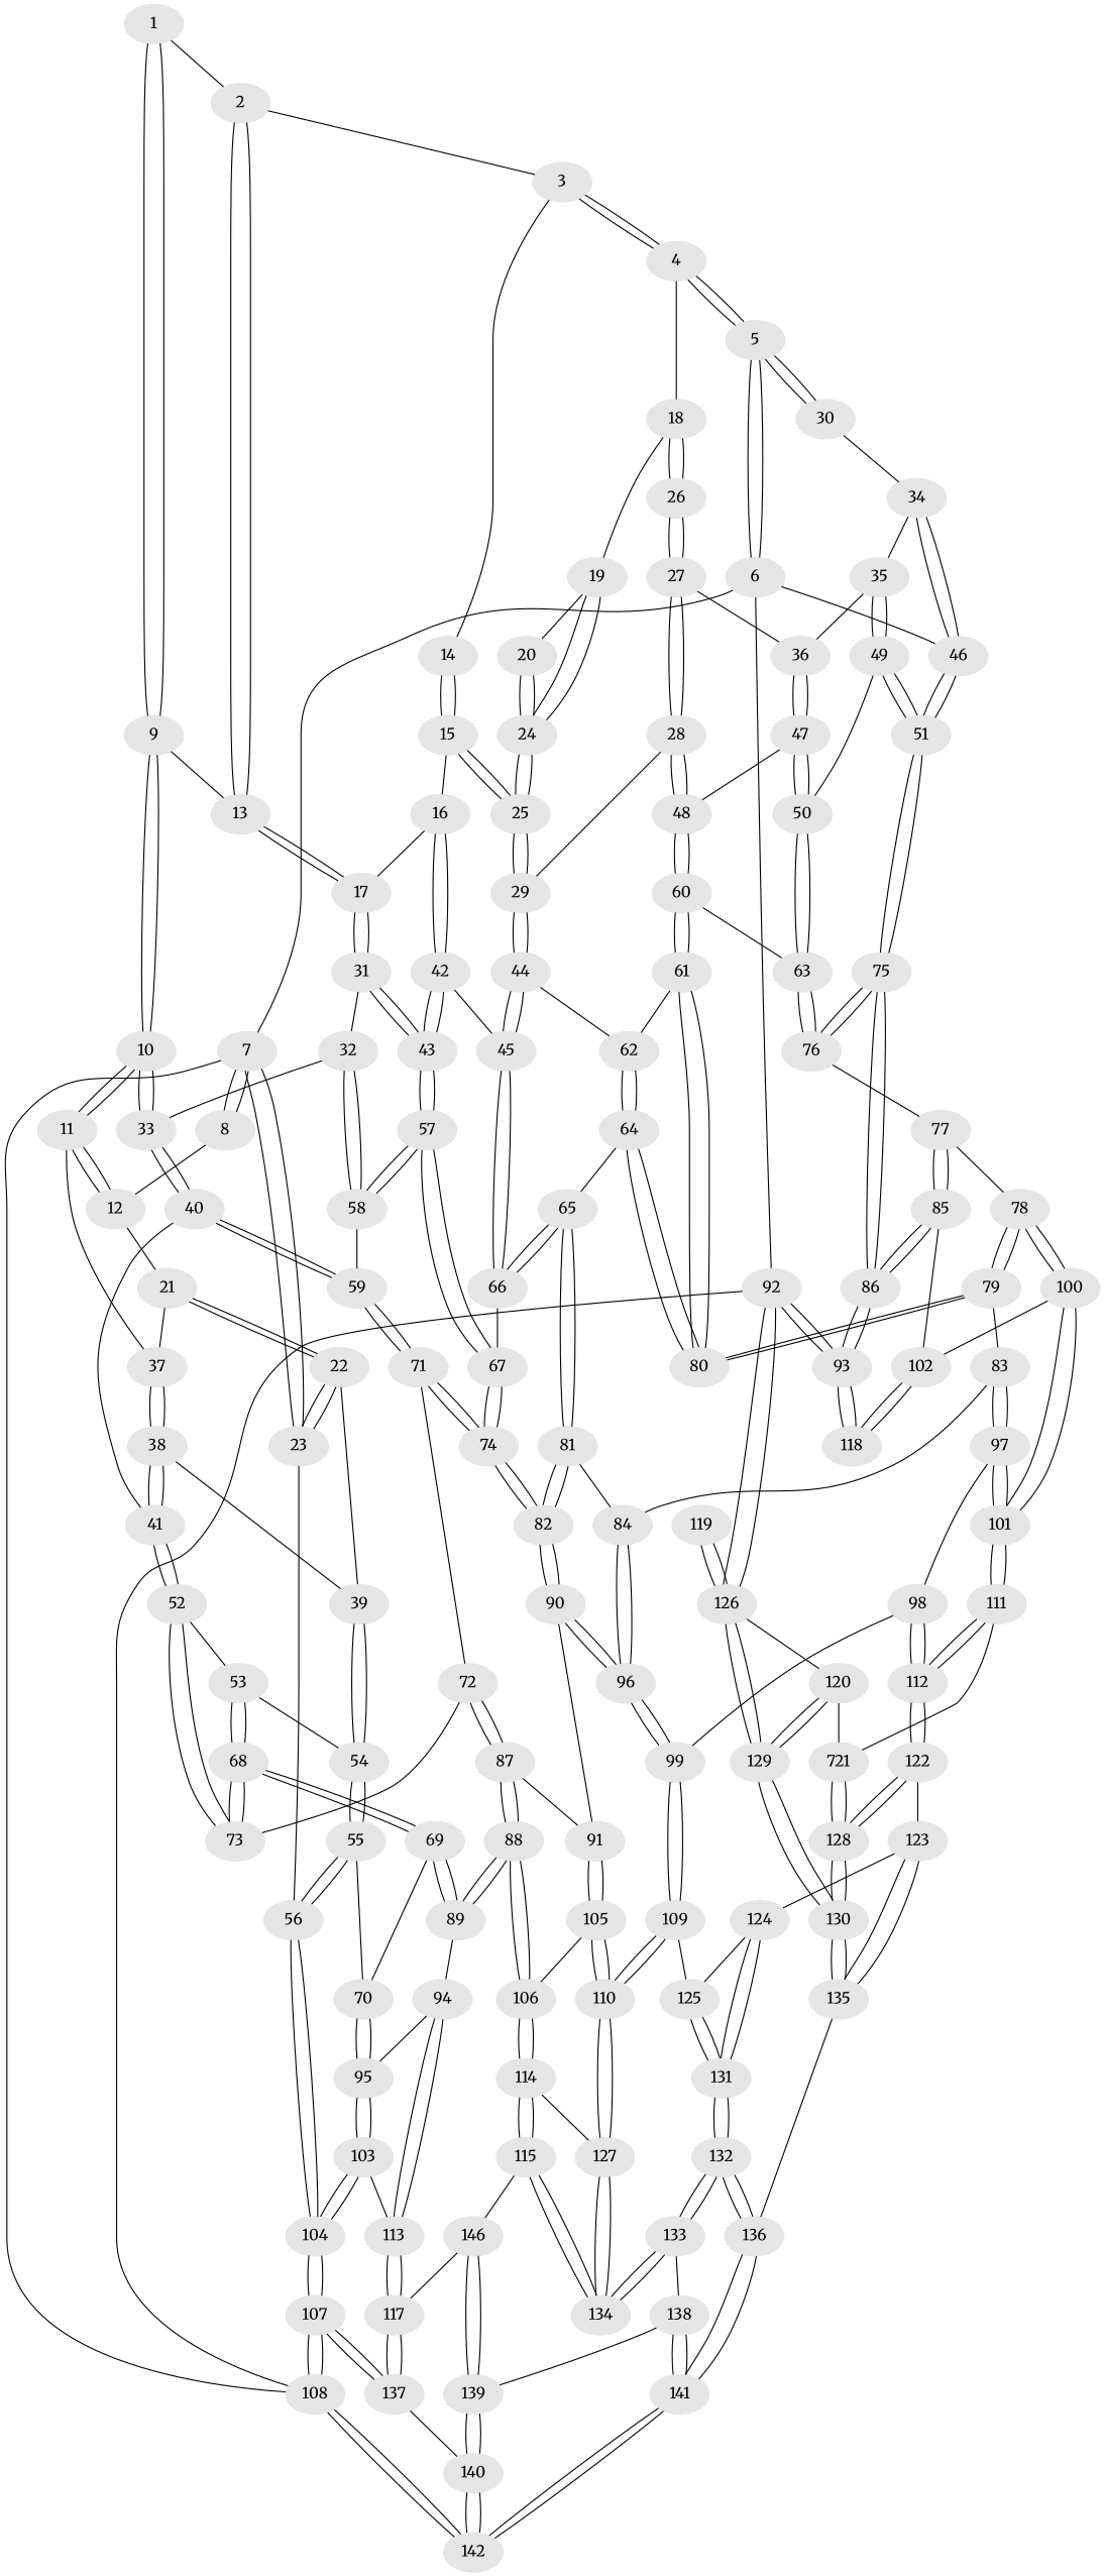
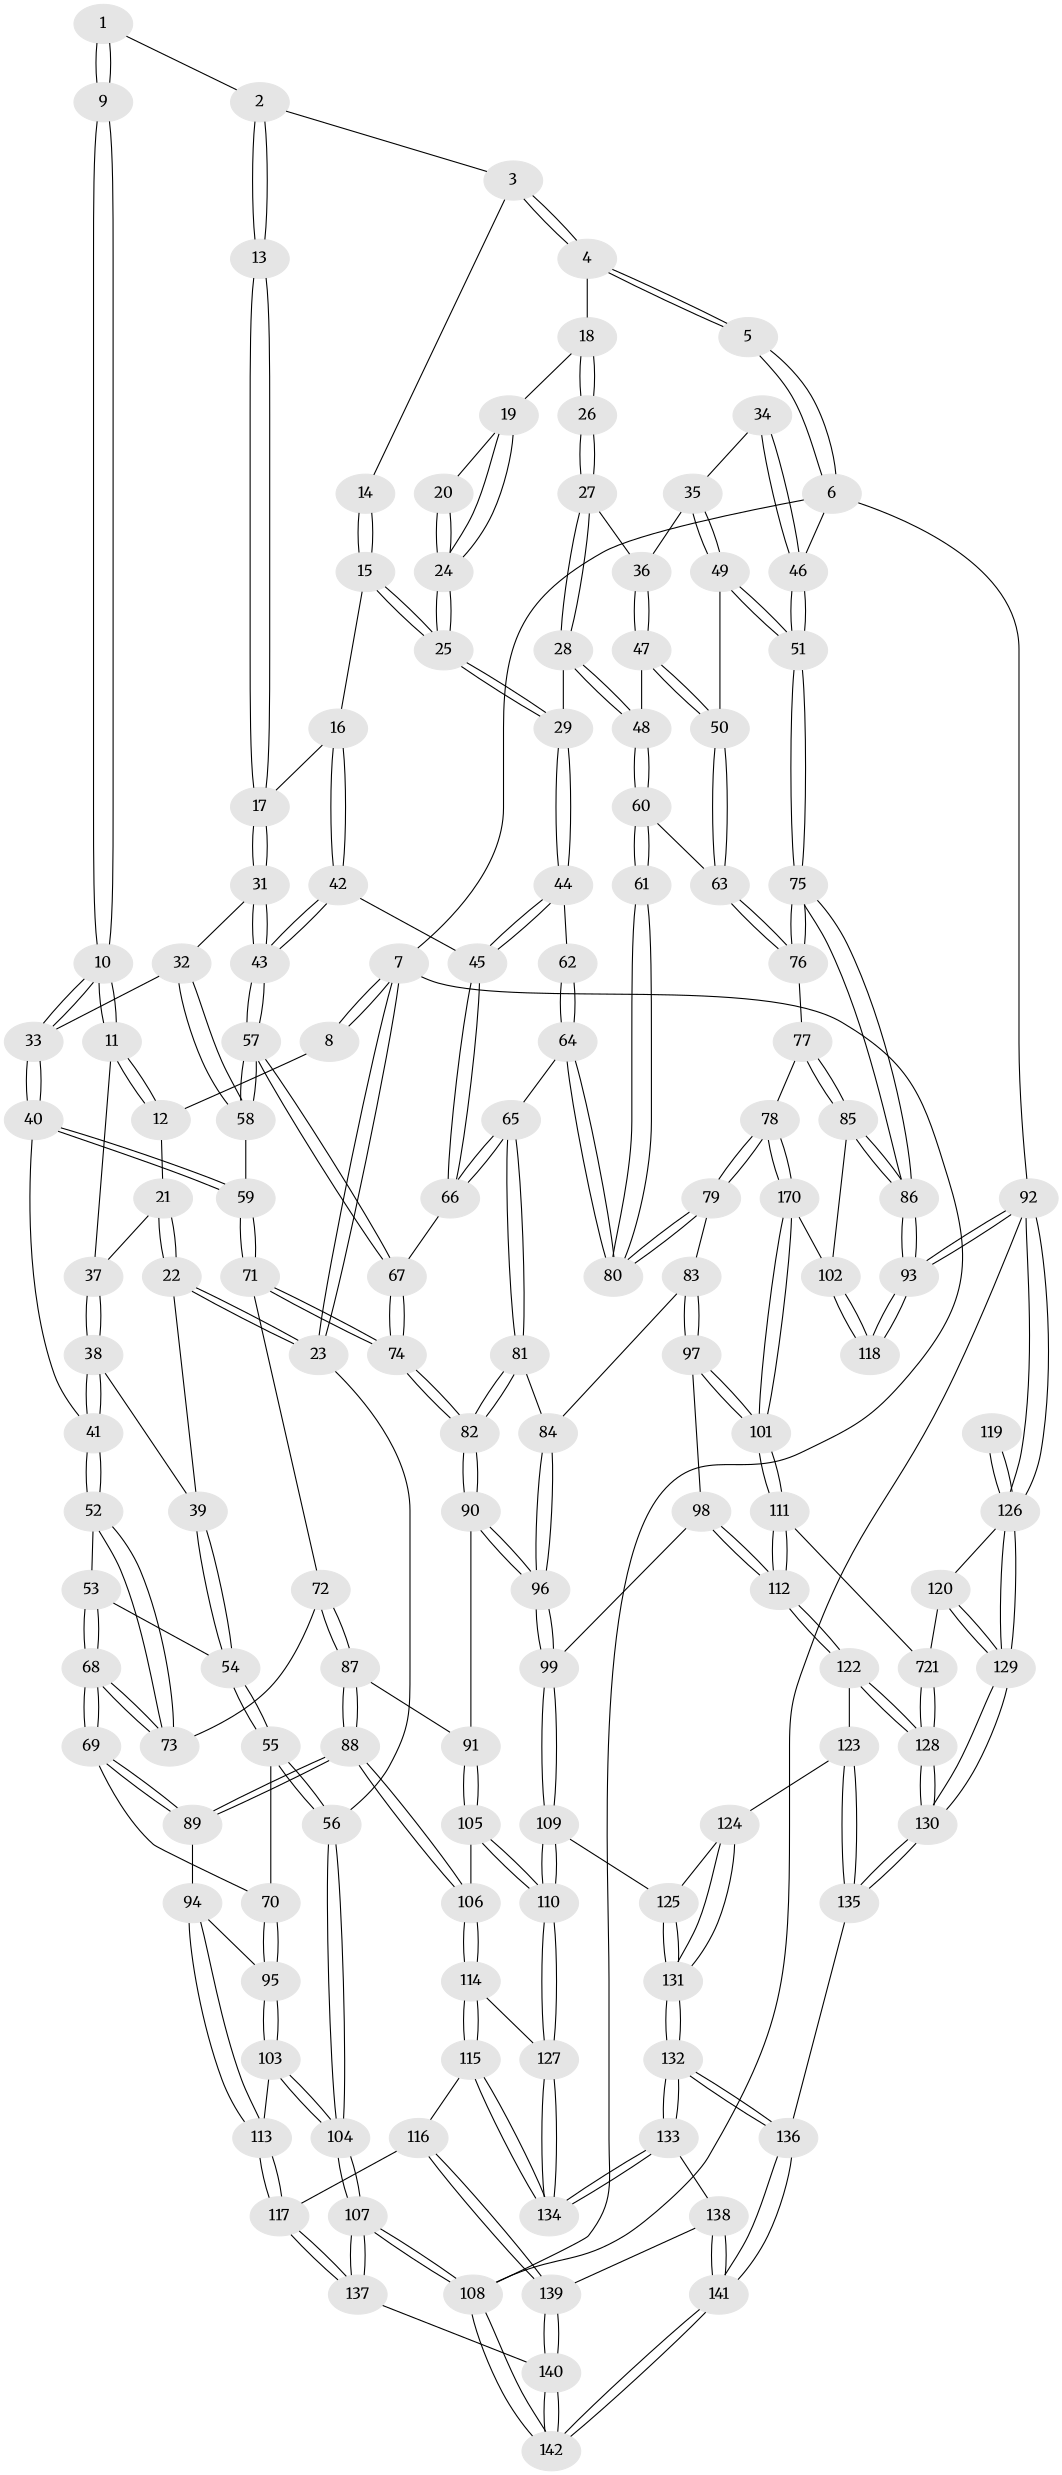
  graph {
    fontname=Merriweather
    node [color=gray90 fontname=Merriweather style=filled]
    edge [fontname=Merriweather]
    1
    2
    9
    3
    13
    10
    4
    14
    17
    5
    18
    15
    6
-   30
    19
    26
    7
    46
    92
    34
    8
    23
    108
    51
    93
    126
    12
    56
    142
    21
    11
    33
    37
    40
    38
    22
    31
    16
    25
    20
    24
    42
    29
    43
    45
    32
    27
    39
    54
    104
    44
    28
    36
    48
    47
    60
    62
    35
    58
    57
    59
    41
    49
    50
    52
    55
    71
    53
    73
    66
    67
    64
    75
    63
    61
    76
    86
    68
    69
    70
    95
    107
    74
    72
    80
    65
    77
    81
    82
    84
    89
    94
    103
    87
    88
    91
    90
    78
    85
    79
-   100
+   100 [label=170]
    102
    83
    101
    97
    96
    98
    99
    118
    106
    105
    114
    113
    110
    120
    129
    117
    109
    112
    111
    122
    125
    n123 [label=721]
    137
    127
    115
    140
    131
    134
    128
    123
-   116 [label=146]
+   116
    139
    119
    130
    124
    135
    136
    132
    133
    138
    141
    1 -- 2
    1 -- 9
    1 -- 9
    2 -- 3
    2 -- 13
    2 -- 13
-   9 -- 13
    9 -- 10
    9 -- 10
    3 -- 4
    3 -- 4
    3 -- 14
    13 -- 17
    13 -- 17
    10 -- 11
    10 -- 11
    10 -- 33
    10 -- 33
    4 -- 5
    4 -- 5
    4 -- 18
    14 -- 15
    14 -- 15
    17 -- 31
    17 -- 31
    5 -- 6
    5 -- 6
-   5 -- 30
-   5 -- 30
    18 -- 19
    18 -- 26
    18 -- 26
    15 -- 16
    15 -- 25
    15 -- 25
    6 -- 7
    6 -- 46
    6 -- 92
-   30 -- 34
    19 -- 20
    19 -- 24
    19 -- 24
    26 -- 27
    26 -- 27
    7 -- 8
    7 -- 8
    7 -- 23
    7 -- 23
    7 -- 108
    46 -- 51
    46 -- 51
    92 -- 108
    92 -- 93
    92 -- 93
    92 -- 126
    92 -- 126
    34 -- 46
    34 -- 46
    34 -- 35
    8 -- 12
    23 -- 56
    108 -- 142
    108 -- 142
    51 -- 75
    51 -- 75
    93 -- 118
    93 -- 118
    126 -- 120
    126 -- 129
    126 -- 129
    12 -- 21
    56 -- 104
    56 -- 104
    21 -- 37
    21 -- 22
    21 -- 22
    11 -- 12
    11 -- 12
    11 -- 37
    33 -- 40
    33 -- 40
    37 -- 38
    37 -- 38
    40 -- 59
    40 -- 59
    40 -- 41
    38 -- 39
    38 -- 41
    38 -- 41
    22 -- 23
    22 -- 23
    22 -- 39
    31 -- 43
    31 -- 43
    31 -- 32
    16 -- 17
    16 -- 42
    16 -- 42
    25 -- 29
    25 -- 29
    20 -- 24
    20 -- 24
    24 -- 25
    24 -- 25
    42 -- 43
    42 -- 43
    42 -- 45
    29 -- 44
    29 -- 44
    43 -- 57
    43 -- 57
    45 -- 66
    45 -- 66
    32 -- 33
    32 -- 58
    32 -- 58
    27 -- 28
    27 -- 28
    27 -- 36
    39 -- 54
    39 -- 54
    54 -- 55
    54 -- 55
    104 -- 107
    104 -- 107
    44 -- 45
    44 -- 45
    44 -- 62
    28 -- 29
    28 -- 48
    28 -- 48
    36 -- 47
    36 -- 47
    48 -- 60
    48 -- 60
    47 -- 48
    47 -- 50
    47 -- 50
    60 -- 63
    60 -- 61
    60 -- 61
    62 -- 64
    62 -- 64
    35 -- 36
    35 -- 49
    35 -- 49
    58 -- 59
    57 -- 58
    57 -- 58
    57 -- 67
    57 -- 67
    59 -- 71
    59 -- 71
    41 -- 52
    41 -- 52
    49 -- 51
    49 -- 51
    49 -- 50
    50 -- 63
    50 -- 63
    52 -- 53
    52 -- 73
    52 -- 73
    55 -- 56
    55 -- 56
    55 -- 70
    71 -- 74
    71 -- 74
    71 -- 72
    53 -- 54
    53 -- 68
    53 -- 68
    66 -- 67
    67 -- 74
    67 -- 74
    64 -- 80
    64 -- 80
    64 -- 65
    75 -- 76
    75 -- 76
    75 -- 86
    75 -- 86
    63 -- 76
    63 -- 76
-   61 -- 62
    61 -- 80
    61 -- 80
    76 -- 77
    86 -- 93
    86 -- 93
    68 -- 73
    68 -- 73
    68 -- 69
    68 -- 69
    69 -- 70
    69 -- 89
    69 -- 89
    70 -- 95
    70 -- 95
    95 -- 103
    95 -- 103
    107 -- 108
    107 -- 108
    107 -- 137
    107 -- 137
    74 -- 82
    74 -- 82
    72 -- 73
    72 -- 87
    72 -- 87
    65 -- 66
    65 -- 66
    65 -- 81
    65 -- 81
    77 -- 78
    77 -- 85
    77 -- 85
    81 -- 82
    81 -- 82
    81 -- 84
    82 -- 90
    82 -- 90
    84 -- 96
    84 -- 96
    89 -- 94
    94 -- 95
    94 -- 113
    94 -- 113
    103 -- 104
    103 -- 104
    103 -- 113
    87 -- 88
    87 -- 88
    87 -- 91
    88 -- 89
    88 -- 89
    88 -- 106
    88 -- 106
    91 -- 105
    91 -- 105
    90 -- 91
    90 -- 96
    90 -- 96
    78 -- 79
    78 -- 79
    78 -- 100
    78 -- 100
    85 -- 86
    85 -- 86
    85 -- 102
    79 -- 80
    79 -- 80
    79 -- 83
    100 -- 102
    100 -- 101
    100 -- 101
    102 -- 118
    102 -- 118
    83 -- 84
    83 -- 97
    83 -- 97
    101 -- 111
    101 -- 111
    97 -- 101
    97 -- 101
    97 -- 98
    96 -- 99
    96 -- 99
    98 -- 99
    98 -- 112
    98 -- 112
    99 -- 109
    99 -- 109
    106 -- 114
    106 -- 114
    105 -- 106
    105 -- 110
    105 -- 110
    114 -- 127
    114 -- 115
    114 -- 115
    113 -- 117
    113 -- 117
    110 -- 127
    110 -- 127
    120 -- 129
    120 -- 129
    120 -- n123
    129 -- 130
    129 -- 130
    117 -- 137
    117 -- 137
    109 -- 110
    109 -- 110
    109 -- 125
    112 -- 122
    112 -- 122
    111 -- 112
    111 -- 112
    111 -- n123
    122 -- 128
    122 -- 128
    122 -- 123
    125 -- 131
    125 -- 131
    n123 -- 128
    n123 -- 128
    137 -- 140
    127 -- 134
    127 -- 134
    115 -- 134
    115 -- 134
    115 -- 116
    140 -- 142
    140 -- 142
    131 -- 132
    131 -- 132
    128 -- 130
    128 -- 130
    123 -- 124
    123 -- 135
    123 -- 135
    116 -- 117
    116 -- 139
    116 -- 139
    139 -- 140
    139 -- 140
    119 -- 126
    119 -- 126
    130 -- 135
    130 -- 135
    124 -- 125
    124 -- 131
    124 -- 131
    135 -- 136
    136 -- 141
    136 -- 141
    132 -- 136
    132 -- 136
    132 -- 133
    132 -- 133
    133 -- 134
    133 -- 134
    133 -- 138
    138 -- 139
    138 -- 141
    138 -- 141
    141 -- 142
    141 -- 142
  }
